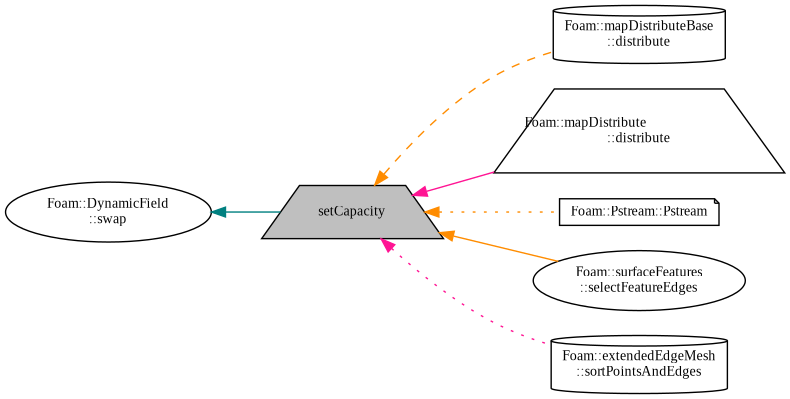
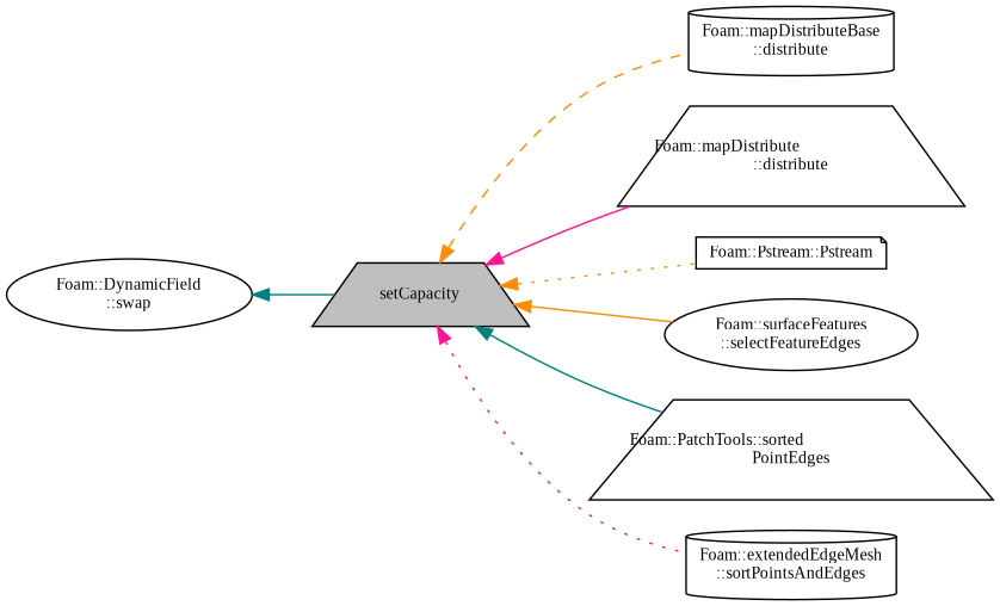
  digraph {
    fontname="Liberation Serif"
    rankdir=LR
    node [color=black fontname="Liberation Serif" fontsize=10 shape=trapezium]
    edge [color=darkorange dir=back fontname="Liberation Serif" fontsize=10 labelfontname=Helvetica labelfontsize=10 style=solid]
    n1 [fillcolor=grey75 fontcolor=black height=0.2 label=setCapacity style=filled width=0.4]
    n2 [height=0.2 label="Foam::mapDistributeBase\l::distribute" shape=cylinder width=0.4]
    n3 [height=0.2 label="Foam::mapDistribute\l::distribute" width=0.4]
    n4 [height=0.2 label="Foam::Pstream::Pstream" shape=note width=0.4]
    n5 [height=0.2 label="Foam::surfaceFeatures\l::selectFeatureEdges" shape=ellipse width=0.4]
+   n6 [height=0.2 label="Foam::PatchTools::sorted\lPointEdges" width=0.4]
    n7 [height=0.2 label="Foam::extendedEdgeMesh\l::sortPointsAndEdges" shape=cylinder width=0.4]
    n8 [height=0.2 label="Foam::DynamicField\l::swap" shape=ellipse width=0.4]
    n1 -> n2 [style=dashed]
    n1 -> n3 [color=deeppink]
    n1 -> n4 [style=dotted]
    n1 -> n5
+   n1 -> n6 [color=teal]
    n1 -> n7 [color=deeppink style=dotted]
    n8 -> n1 [color=teal]
  }
